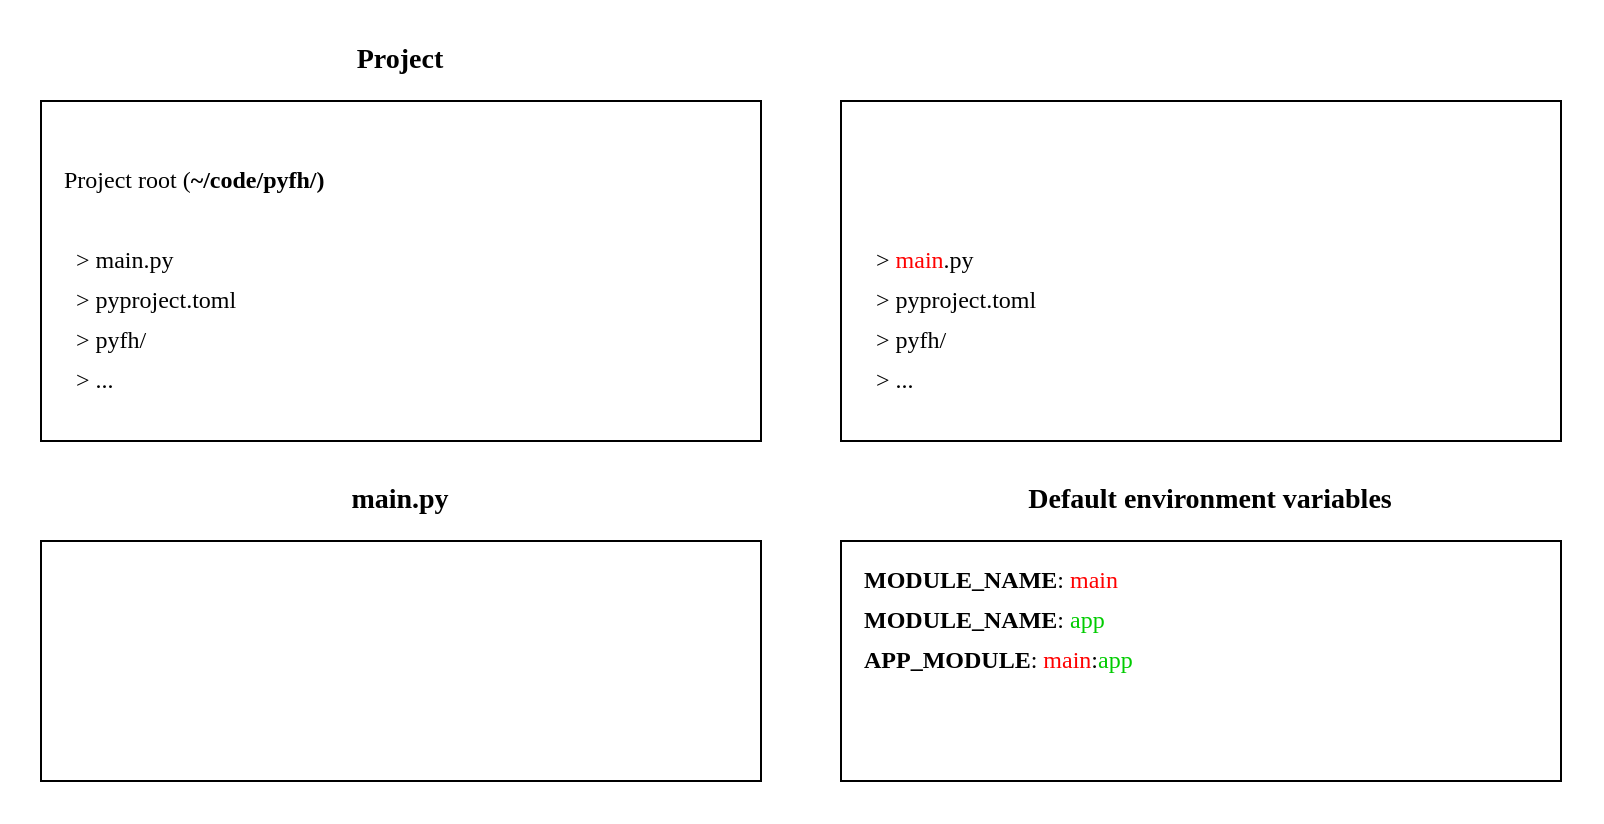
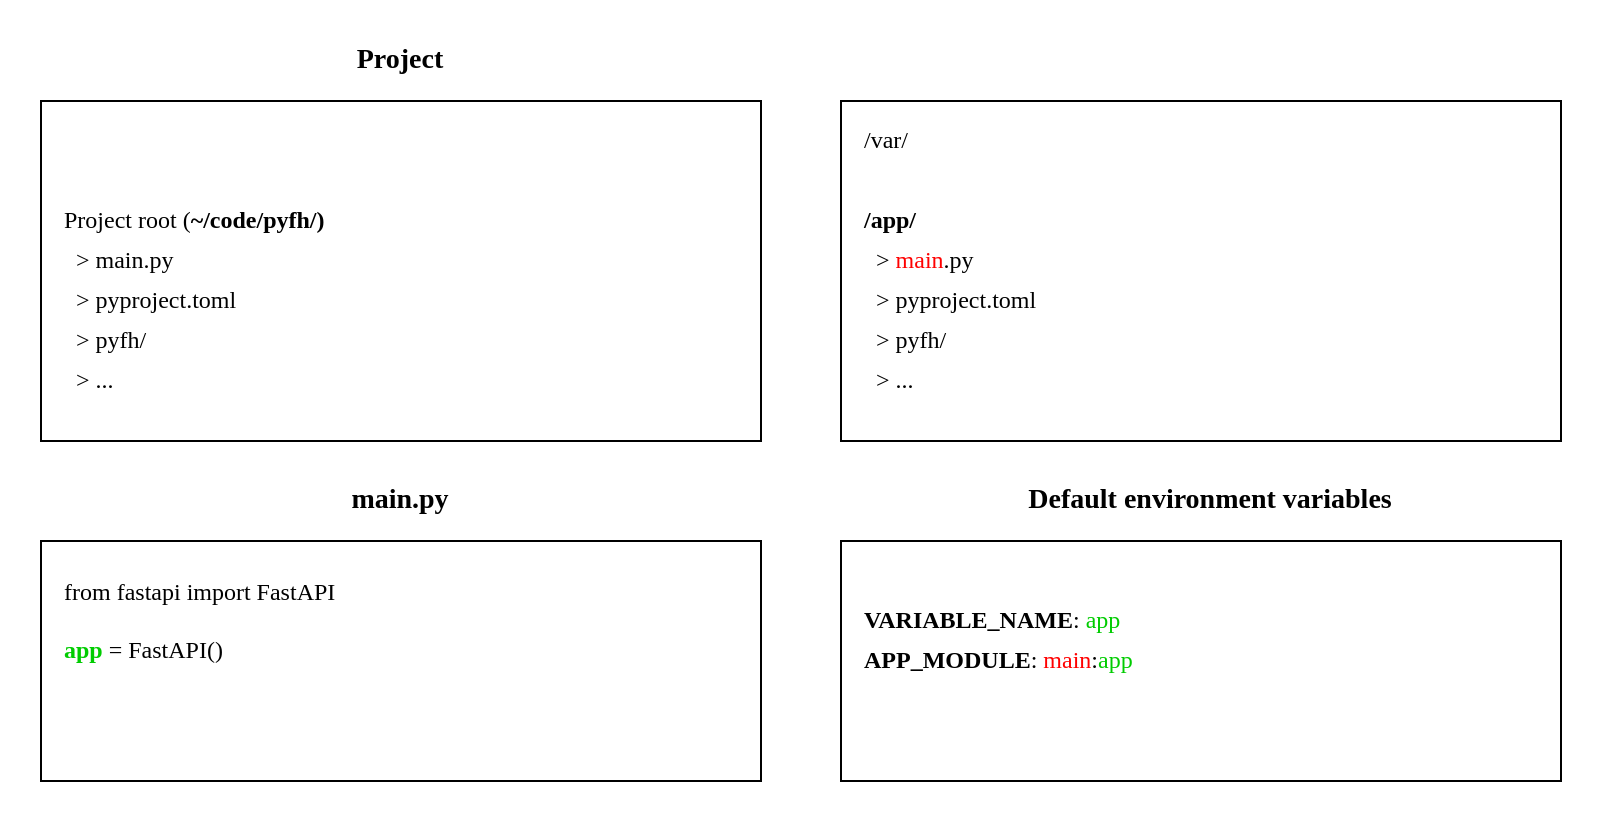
  <mxCell id="0" />
  <mxCell id="1" parent="0" />
  <mxCell id="2" value="" style="rounded=0;whiteSpace=wrap;html=1;fontFamily=Fira Mono;fontSource=https%3A%2F%2Ffonts.googleapis.com%2Fcss%3Ffamily%3DFira%2BMono;fontSize=14;align=left;" vertex="1" parent="1"><mxGeometry x="420" y="270" width="360" height="120" as="geometry" /></mxCell>
  <mxCell id="3" value="" style="rounded=0;whiteSpace=wrap;html=1;" vertex="1" parent="1"><mxGeometry x="20" y="50" width="360" height="170" as="geometry" /></mxCell>
  <mxCell id="4" value="" style="rounded=0;whiteSpace=wrap;html=1;" vertex="1" parent="1"><mxGeometry x="420" y="50" width="360" height="170" as="geometry" /></mxCell>
  <mxCell id="5" value="Project" style="text;html=1;strokeColor=none;fillColor=none;align=center;verticalAlign=middle;whiteSpace=wrap;rounded=0;fontFamily=Fira Mono;fontStyle=1;fontSource=https%3A%2F%2Ffonts.googleapis.com%2Fcss%3Ffamily%3DFira%2BMono;fontSize=14;" vertex="1" parent="1"><mxGeometry x="20" y="20" width="360" height="20" as="geometry" /></mxCell>
- <mxCell id="6" value="Project root (&lt;b&gt;~/code/pyfh/)&lt;/b&gt;" style="text;html=1;strokeColor=none;fillColor=none;align=left;verticalAlign=middle;whiteSpace=wrap;rounded=0;fontFamily=Fira Mono;fontSource=https%3A%2F%2Ffonts.googleapis.com%2Fcss%3Ffamily%3DFira%2BMono;" vertex="1" parent="1"><mxGeometry x="30" y="80" width="340" height="20" as="geometry" /></mxCell>
+ <mxCell id="6" value="Project root (&lt;b&gt;~/code/pyfh/)&lt;/b&gt;" style="text;html=1;strokeColor=none;fillColor=none;align=left;verticalAlign=middle;whiteSpace=wrap;rounded=0;fontFamily=Fira Mono;fontSource=https%3A%2F%2Ffonts.googleapis.com%2Fcss%3Ffamily%3DFira%2BMono;" vertex="1" parent="1"><mxGeometry x="30" y="100" width="340" height="20" as="geometry" /></mxCell>
+ <mxCell id="7" value="&lt;span&gt;/var&lt;/span&gt;/" style="text;html=1;strokeColor=none;fillColor=none;align=left;verticalAlign=middle;whiteSpace=wrap;rounded=0;fontFamily=Fira Mono;fontSource=https%3A%2F%2Ffonts.googleapis.com%2Fcss%3Ffamily%3DFira%2BMono;fontStyle=0" vertex="1" parent="1"><mxGeometry x="430" y="60" width="340" height="20" as="geometry" /></mxCell>
+ <mxCell id="8" value="/app/" style="text;html=1;strokeColor=none;fillColor=none;align=left;verticalAlign=middle;whiteSpace=wrap;rounded=0;fontFamily=Fira Mono;fontSource=https%3A%2F%2Ffonts.googleapis.com%2Fcss%3Ffamily%3DFira%2BMono;fontStyle=1" vertex="1" parent="1"><mxGeometry x="430" y="100" width="340" height="20" as="geometry" /></mxCell>
  <mxCell id="9" value="&amp;nbsp; &amp;gt; main.py" style="text;html=1;strokeColor=none;fillColor=none;align=left;verticalAlign=middle;whiteSpace=wrap;rounded=0;fontFamily=Fira Mono;fontSource=https%3A%2F%2Ffonts.googleapis.com%2Fcss%3Ffamily%3DFira%2BMono;" vertex="1" parent="1"><mxGeometry x="30" y="120" width="340" height="20" as="geometry" /></mxCell>
  <mxCell id="10" value="&amp;nbsp; &amp;gt; &lt;font color=&quot;#FF0000&quot;&gt;main&lt;/font&gt;.py" style="text;html=1;strokeColor=none;fillColor=none;align=left;verticalAlign=middle;whiteSpace=wrap;rounded=0;fontFamily=Fira Mono;fontSource=https%3A%2F%2Ffonts.googleapis.com%2Fcss%3Ffamily%3DFira%2BMono;" vertex="1" parent="1"><mxGeometry x="430" y="120" width="340" height="20" as="geometry" /></mxCell>
  <mxCell id="11" value="&amp;nbsp; &amp;gt; pyfh/" style="text;html=1;strokeColor=none;fillColor=none;align=left;verticalAlign=middle;whiteSpace=wrap;rounded=0;fontFamily=Fira Mono;fontSource=https%3A%2F%2Ffonts.googleapis.com%2Fcss%3Ffamily%3DFira%2BMono;" vertex="1" parent="1"><mxGeometry x="30" y="160" width="340" height="20" as="geometry" /></mxCell>
  <mxCell id="12" value="&amp;nbsp; &amp;gt; pyfh/" style="text;html=1;strokeColor=none;fillColor=none;align=left;verticalAlign=middle;whiteSpace=wrap;rounded=0;fontFamily=Fira Mono;fontSource=https%3A%2F%2Ffonts.googleapis.com%2Fcss%3Ffamily%3DFira%2BMono;" vertex="1" parent="1"><mxGeometry x="430" y="160" width="340" height="20" as="geometry" /></mxCell>
  <mxCell id="13" value="&amp;nbsp; &amp;gt; pyproject.toml" style="text;html=1;strokeColor=none;fillColor=none;align=left;verticalAlign=middle;whiteSpace=wrap;rounded=0;fontFamily=Fira Mono;fontSource=https%3A%2F%2Ffonts.googleapis.com%2Fcss%3Ffamily%3DFira%2BMono;" vertex="1" parent="1"><mxGeometry x="30" y="140" width="340" height="20" as="geometry" /></mxCell>
  <mxCell id="14" value="&amp;nbsp; &amp;gt; pyproject.toml" style="text;html=1;strokeColor=none;fillColor=none;align=left;verticalAlign=middle;whiteSpace=wrap;rounded=0;fontFamily=Fira Mono;fontSource=https%3A%2F%2Ffonts.googleapis.com%2Fcss%3Ffamily%3DFira%2BMono;" vertex="1" parent="1"><mxGeometry x="430" y="140" width="340" height="20" as="geometry" /></mxCell>
  <mxCell id="15" value="&amp;nbsp; &amp;gt; ..." style="text;html=1;strokeColor=none;fillColor=none;align=left;verticalAlign=middle;whiteSpace=wrap;rounded=0;fontFamily=Fira Mono;fontSource=https%3A%2F%2Ffonts.googleapis.com%2Fcss%3Ffamily%3DFira%2BMono;" vertex="1" parent="1"><mxGeometry x="30" y="180" width="340" height="20" as="geometry" /></mxCell>
  <mxCell id="16" value="&amp;nbsp; &amp;gt; ..." style="text;html=1;strokeColor=none;fillColor=none;align=left;verticalAlign=middle;whiteSpace=wrap;rounded=0;fontFamily=Fira Mono;fontSource=https%3A%2F%2Ffonts.googleapis.com%2Fcss%3Ffamily%3DFira%2BMono;" vertex="1" parent="1"><mxGeometry x="430" y="180" width="340" height="20" as="geometry" /></mxCell>
- <mxCell id="17" value="&lt;b&gt;MODULE_NAME&lt;/b&gt;: &lt;font color=&quot;#FF0000&quot;&gt;main&lt;/font&gt;" style="text;html=1;strokeColor=none;fillColor=none;align=left;verticalAlign=middle;whiteSpace=wrap;rounded=0;fontFamily=Fira Mono;fontSource=https%3A%2F%2Ffonts.googleapis.com%2Fcss%3Ffamily%3DFira%2BMono;" vertex="1" parent="1"><mxGeometry x="430" y="280" width="310" height="20" as="geometry" /></mxCell>
  <mxCell id="18" value="&lt;b&gt;&lt;font style=&quot;font-size: 14px&quot;&gt;Default environment variables&lt;br&gt;&lt;/font&gt;&lt;/b&gt;" style="text;html=1;strokeColor=none;fillColor=none;align=center;verticalAlign=middle;whiteSpace=wrap;rounded=0;fontFamily=Fira Mono;fontSource=https%3A%2F%2Ffonts.googleapis.com%2Fcss%3Ffamily%3DFira%2BMono;" vertex="1" parent="1"><mxGeometry x="430" y="240" width="350" height="20" as="geometry" /></mxCell>
  <mxCell id="19" value="" style="rounded=0;whiteSpace=wrap;html=1;" vertex="1" parent="1"><mxGeometry x="20" y="270" width="360" height="120" as="geometry" /></mxCell>
  <mxCell id="20" value="main.py" style="text;html=1;strokeColor=none;fillColor=none;align=center;verticalAlign=middle;whiteSpace=wrap;rounded=0;fontFamily=Fira Mono;fontStyle=1;fontSource=https%3A%2F%2Ffonts.googleapis.com%2Fcss%3Ffamily%3DFira%2BMono;fontSize=14;" vertex="1" parent="1"><mxGeometry x="20" y="240" width="360" height="20" as="geometry" /></mxCell>
- <mxCell id="22" value="&lt;b&gt;MODULE_NAME&lt;/b&gt;: &lt;font color=&quot;#00CC00&quot;&gt;app&lt;/font&gt;" style="text;html=1;strokeColor=none;fillColor=none;align=left;verticalAlign=middle;whiteSpace=wrap;rounded=0;fontFamily=Fira Mono;fontSource=https%3A%2F%2Ffonts.googleapis.com%2Fcss%3Ffamily%3DFira%2BMono;" vertex="1" parent="1"><mxGeometry x="430" y="300" width="310" height="20" as="geometry" /></mxCell>
+ <mxCell id="21" value="&lt;div style=&quot;font-size: 12px&quot; align=&quot;left&quot;&gt;&lt;font style=&quot;font-size: 12px&quot;&gt;from fastapi import FastAPI&lt;br&gt;&lt;/font&gt;&lt;/div&gt;&lt;div style=&quot;font-size: 12px&quot; align=&quot;left&quot;&gt;&lt;font color=&quot;#039C08&quot;&gt;&lt;b&gt;&lt;font style=&quot;font-size: 12px&quot;&gt;&lt;br&gt;&lt;/font&gt;&lt;/b&gt;&lt;/font&gt;&lt;/div&gt;&lt;div style=&quot;font-size: 12px&quot; align=&quot;left&quot;&gt;&lt;font style=&quot;font-size: 12px&quot;&gt;&lt;font color=&quot;#00CC00&quot;&gt;&lt;b&gt;app&lt;/b&gt;&lt;/font&gt; = FastAPI()&lt;/font&gt;&lt;/div&gt;" style="text;html=1;strokeColor=none;fillColor=none;align=left;verticalAlign=middle;whiteSpace=wrap;rounded=0;fontFamily=Fira Mono;fontSource=https%3A%2F%2Ffonts.googleapis.com%2Fcss%3Ffamily%3DFira%2BMono;fontSize=14;" vertex="1" parent="1"><mxGeometry x="30" y="300" width="250" height="20" as="geometry" /></mxCell>
+ <mxCell id="22" value="&lt;b&gt;VARIABLE_NAME&lt;/b&gt;: &lt;font color=&quot;#00CC00&quot;&gt;app&lt;/font&gt;" style="text;html=1;strokeColor=none;fillColor=none;align=left;verticalAlign=middle;whiteSpace=wrap;rounded=0;fontFamily=Fira Mono;fontSource=https%3A%2F%2Ffonts.googleapis.com%2Fcss%3Ffamily%3DFira%2BMono;" vertex="1" parent="1"><mxGeometry x="430" y="300" width="310" height="20" as="geometry" /></mxCell>
  <mxCell id="23" value="&lt;b&gt;APP_MODULE&lt;/b&gt;: &lt;font color=&quot;#FF0000&quot;&gt;main&lt;font color=&quot;#000000&quot;&gt;:&lt;/font&gt;&lt;/font&gt;&lt;font color=&quot;#00CC00&quot;&gt;app&lt;/font&gt;" style="text;html=1;strokeColor=none;fillColor=none;align=left;verticalAlign=middle;whiteSpace=wrap;rounded=0;fontFamily=Fira Mono;fontSource=https%3A%2F%2Ffonts.googleapis.com%2Fcss%3Ffamily%3DFira%2BMono;" vertex="1" parent="1"><mxGeometry x="430" y="320" width="310" height="20" as="geometry" /></mxCell>
